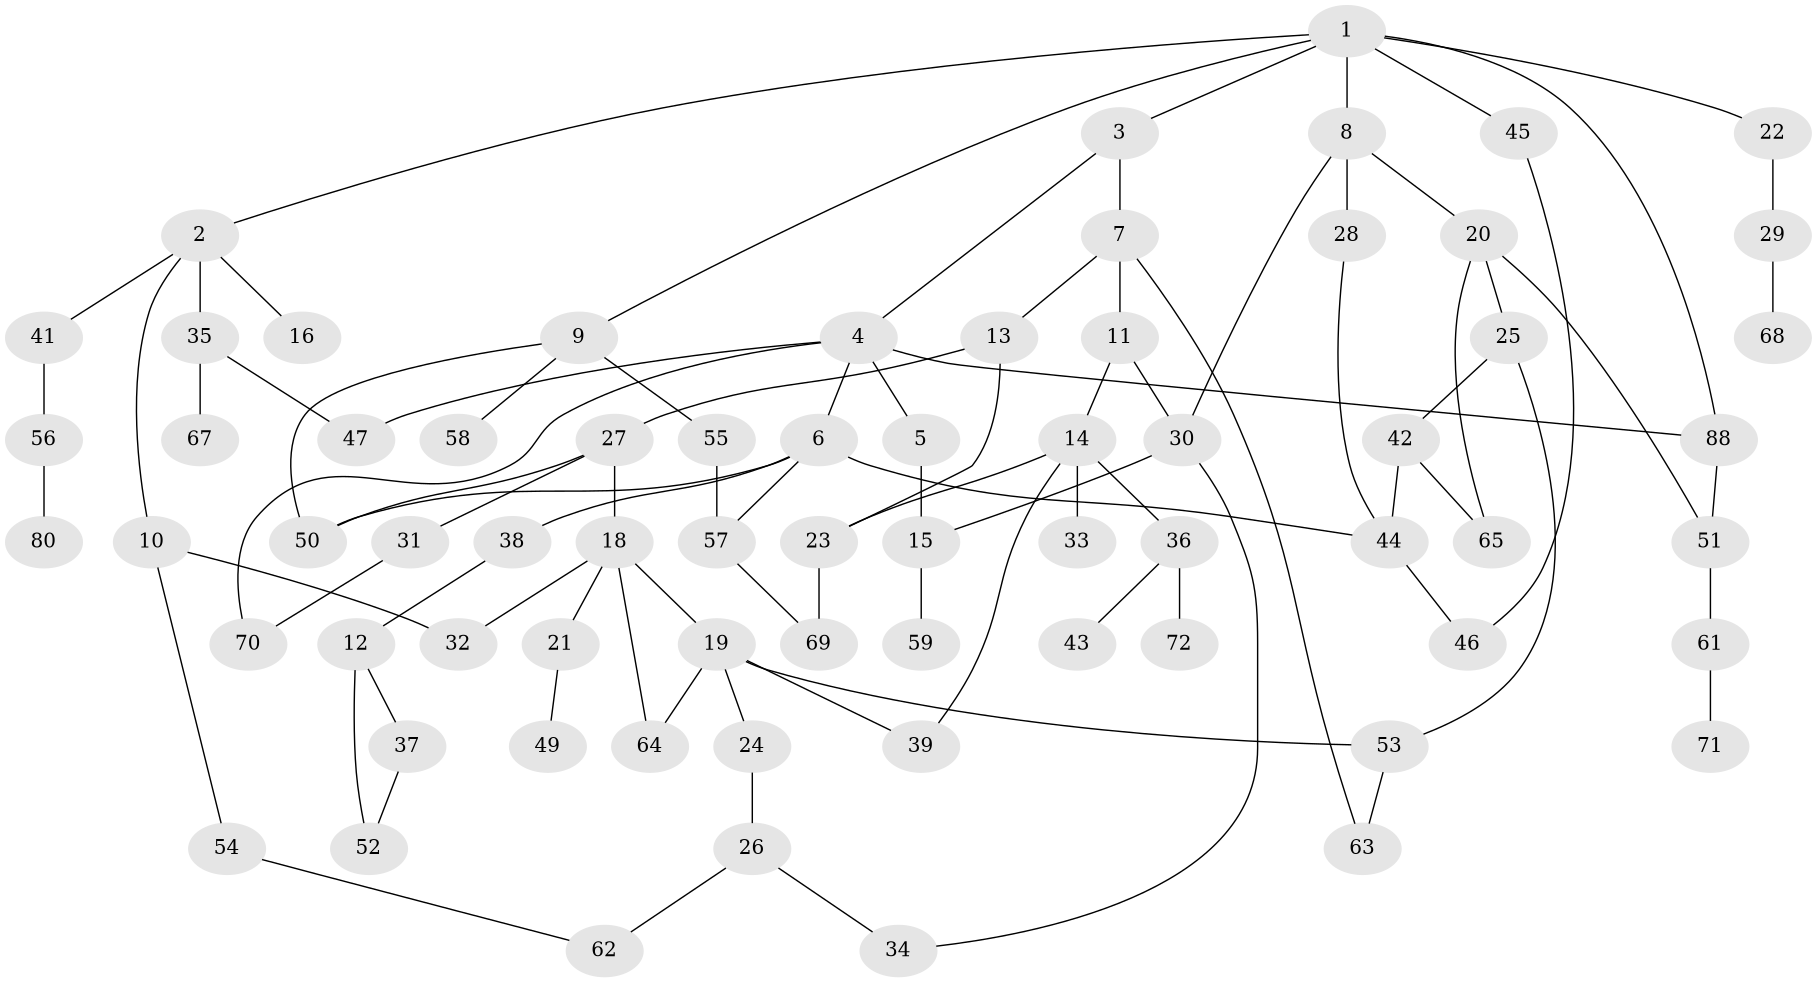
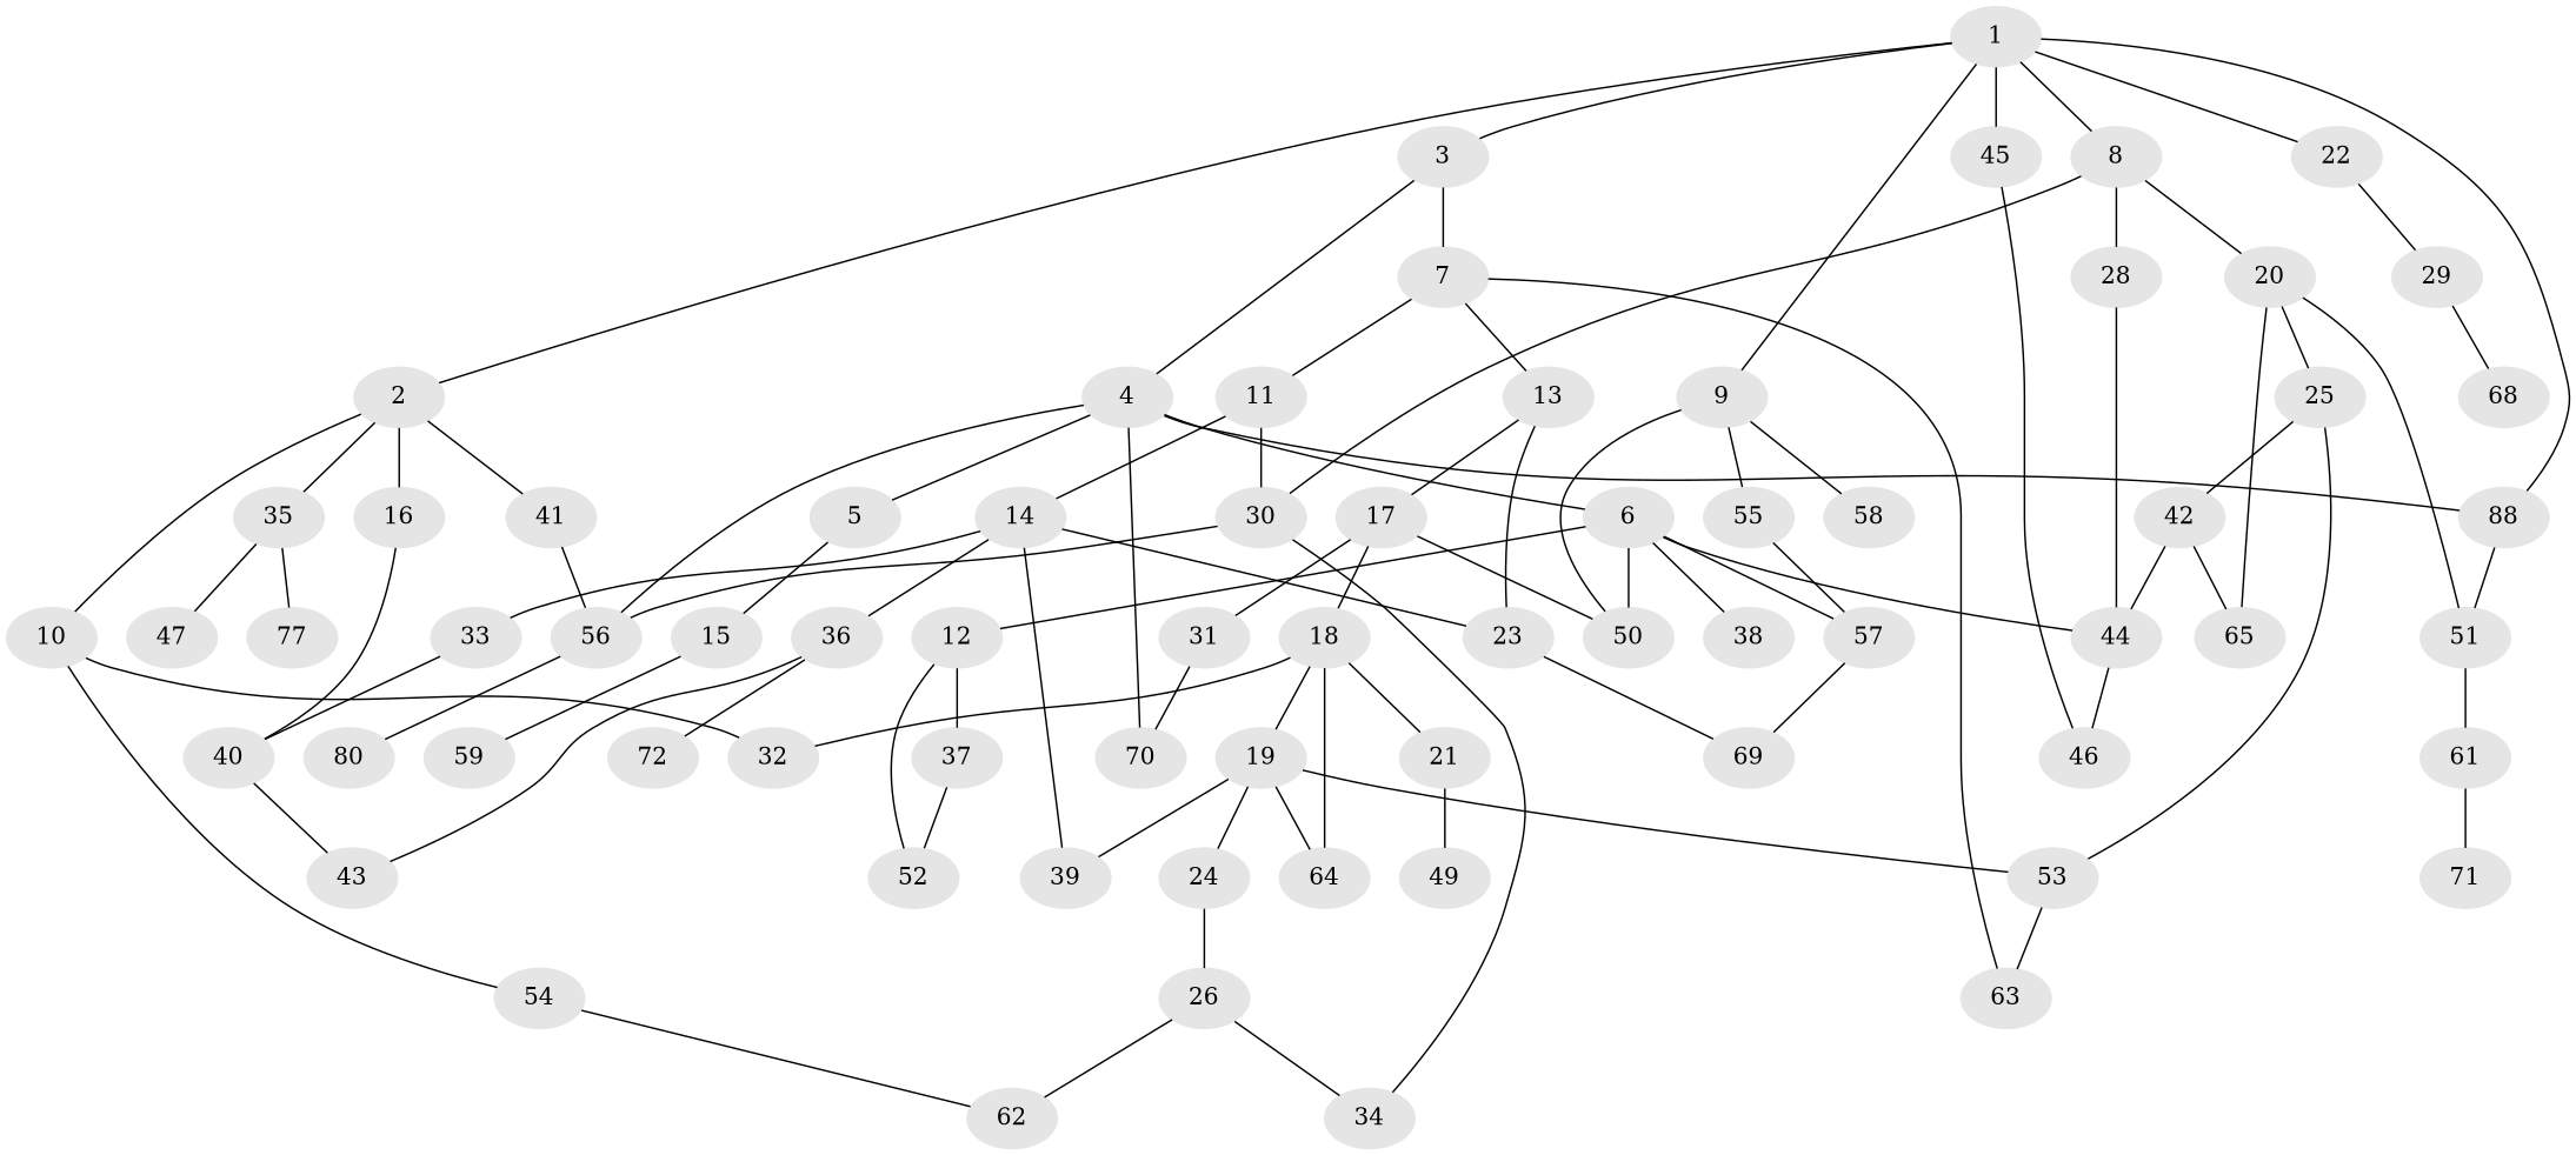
  graph {
    node [color=gray90 style=filled]
    1
    2
    3
    8
    9
    22
    45
    n8 [label=88]
    10
    16
    35
    41
    4
    7
    20
    28
    30
    50
    55
    58
    29
    46
    51
    32
    54
+   40
    47
-   67
+   67 [label=77]
    56
    5
    6
    70
    11
    13
    63
    15
    38
    12
    44
    57
    59
    37
    52
    69
    14
-   17 [label=27]
+   17
    23
    25
    65
    34
    62
    33
    36
    39
    18
    31
    43
    72
    19
    21
    64
    24
    53
    49
    26
    42
    61
    68
    n69 [label=80]
    71
    1 -- 2
    1 -- 3
    1 -- 8
    1 -- 9
    1 -- 22
    1 -- 45
    1 -- n8
    2 -- 10
    2 -- 16
    2 -- 35
    2 -- 41
    3 -- 4
    3 -- 7
    8 -- 20
    8 -- 28
    8 -- 30
    9 -- 50
    9 -- 55
    9 -- 58
    22 -- 29
    45 -- 46
    n8 -- 51
    10 -- 32
    10 -- 54
+   16 -- 40
    35 -- 47
    35 -- 67
    41 -- 56
    4 -- n8
-   4 -- 47
+   4 -- 56
    4 -- 5
    4 -- 6
    4 -- 70
    7 -- 11
    7 -- 13
    7 -- 63
    20 -- 51
    20 -- 25
    20 -- 65
    28 -- 44
-   30 -- 15
+   30 -- 56
    30 -- 34
    55 -- 57
    29 -- 68
    51 -- 61
    54 -- 62
+   40 -- 43
    56 -- n69
    5 -- 15
    6 -- 50
    6 -- 38
-   38 -- 12
+   6 -- 12
    6 -- 44
    6 -- 57
    11 -- 30
    11 -- 14
    13 -- 17
    13 -- 23
    15 -- 59
    12 -- 37
    12 -- 52
    44 -- 46
    57 -- 69
    37 -- 52
    14 -- 23
    14 -- 33
    14 -- 36
    14 -- 39
    17 -- 50
    17 -- 18
    17 -- 31
    23 -- 69
    25 -- 53
    25 -- 42
+   33 -- 40
    36 -- 43
    36 -- 72
    18 -- 32
    18 -- 19
    18 -- 21
    18 -- 64
    31 -- 70
    19 -- 39
    19 -- 64
    19 -- 24
    19 -- 53
    21 -- 49
    24 -- 26
    53 -- 63
    26 -- 34
    26 -- 62
    42 -- 44
    42 -- 65
    61 -- 71
  }
